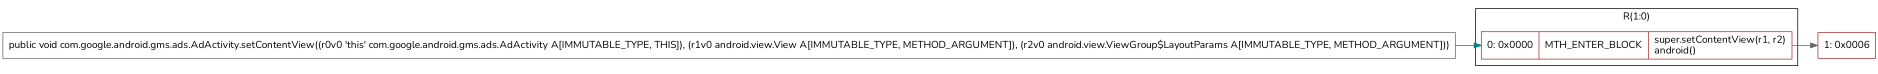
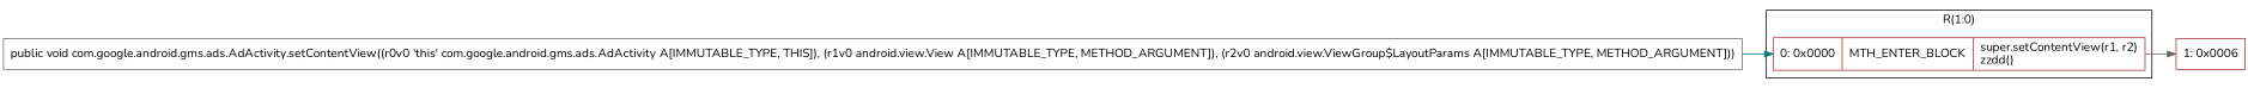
  digraph {
    rankdir=LR
    fontname=Nunito
    node [color=brown shape=record fontname=Nunito]
    edge [fontname=Nunito]
-   n1 [label="{0\:\ 0x0000|MTH_ENTER_BLOCK\l|super.setContentView(r1, r2)\landroid()\l}"]
+   n1 [label="{0\:\ 0x0000|MTH_ENTER_BLOCK\l|super.setContentView(r1, r2)\lzzdd()\l}"]
    n2 [label="{1\:\ 0x0006}"]
    n3 [label="{public void com.google.android.gms.ads.AdActivity.setContentView((r0v0 'this' com.google.android.gms.ads.AdActivity A[IMMUTABLE_TYPE, THIS]), (r1v0 android.view.View A[IMMUTABLE_TYPE, METHOD_ARGUMENT]), (r2v0 android.view.ViewGroup$LayoutParams A[IMMUTABLE_TYPE, METHOD_ARGUMENT])) }" color=gray40]
    subgraph cluster_1 {
      label="R(1:0)"
      n1
    }
    n1 -> n2 [color=gray40]
    n3 -> n1 [color=teal]
  }
